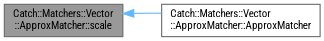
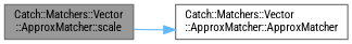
  digraph {
    rankdir=LR
    fontname="Roboto Condensed"
    node [fontname="Roboto Condensed" fontsize=10 shape=box style=filled]
    n1 [color=gray40 fillcolor=grey60 fontcolor=black height=0.2 label="Catch::Matchers::Vector\l::ApproxMatcher::scale" width=0.4]
    n2 [color=grey40 fillcolor=white height=0.2 label="Catch::Matchers::Vector\l::ApproxMatcher::ApproxMatcher" width=0.4]
-   n2 -> n1 [color=steelblue1 fontname="Roboto Condensed" fontsize=10 labelfontname=Helvetica labelfontsize=10 style=solid]
+   n1 -> n2 [color=steelblue1 fontname="Roboto Condensed" fontsize=10 labelfontname=Helvetica labelfontsize=10 style=solid]
  }
